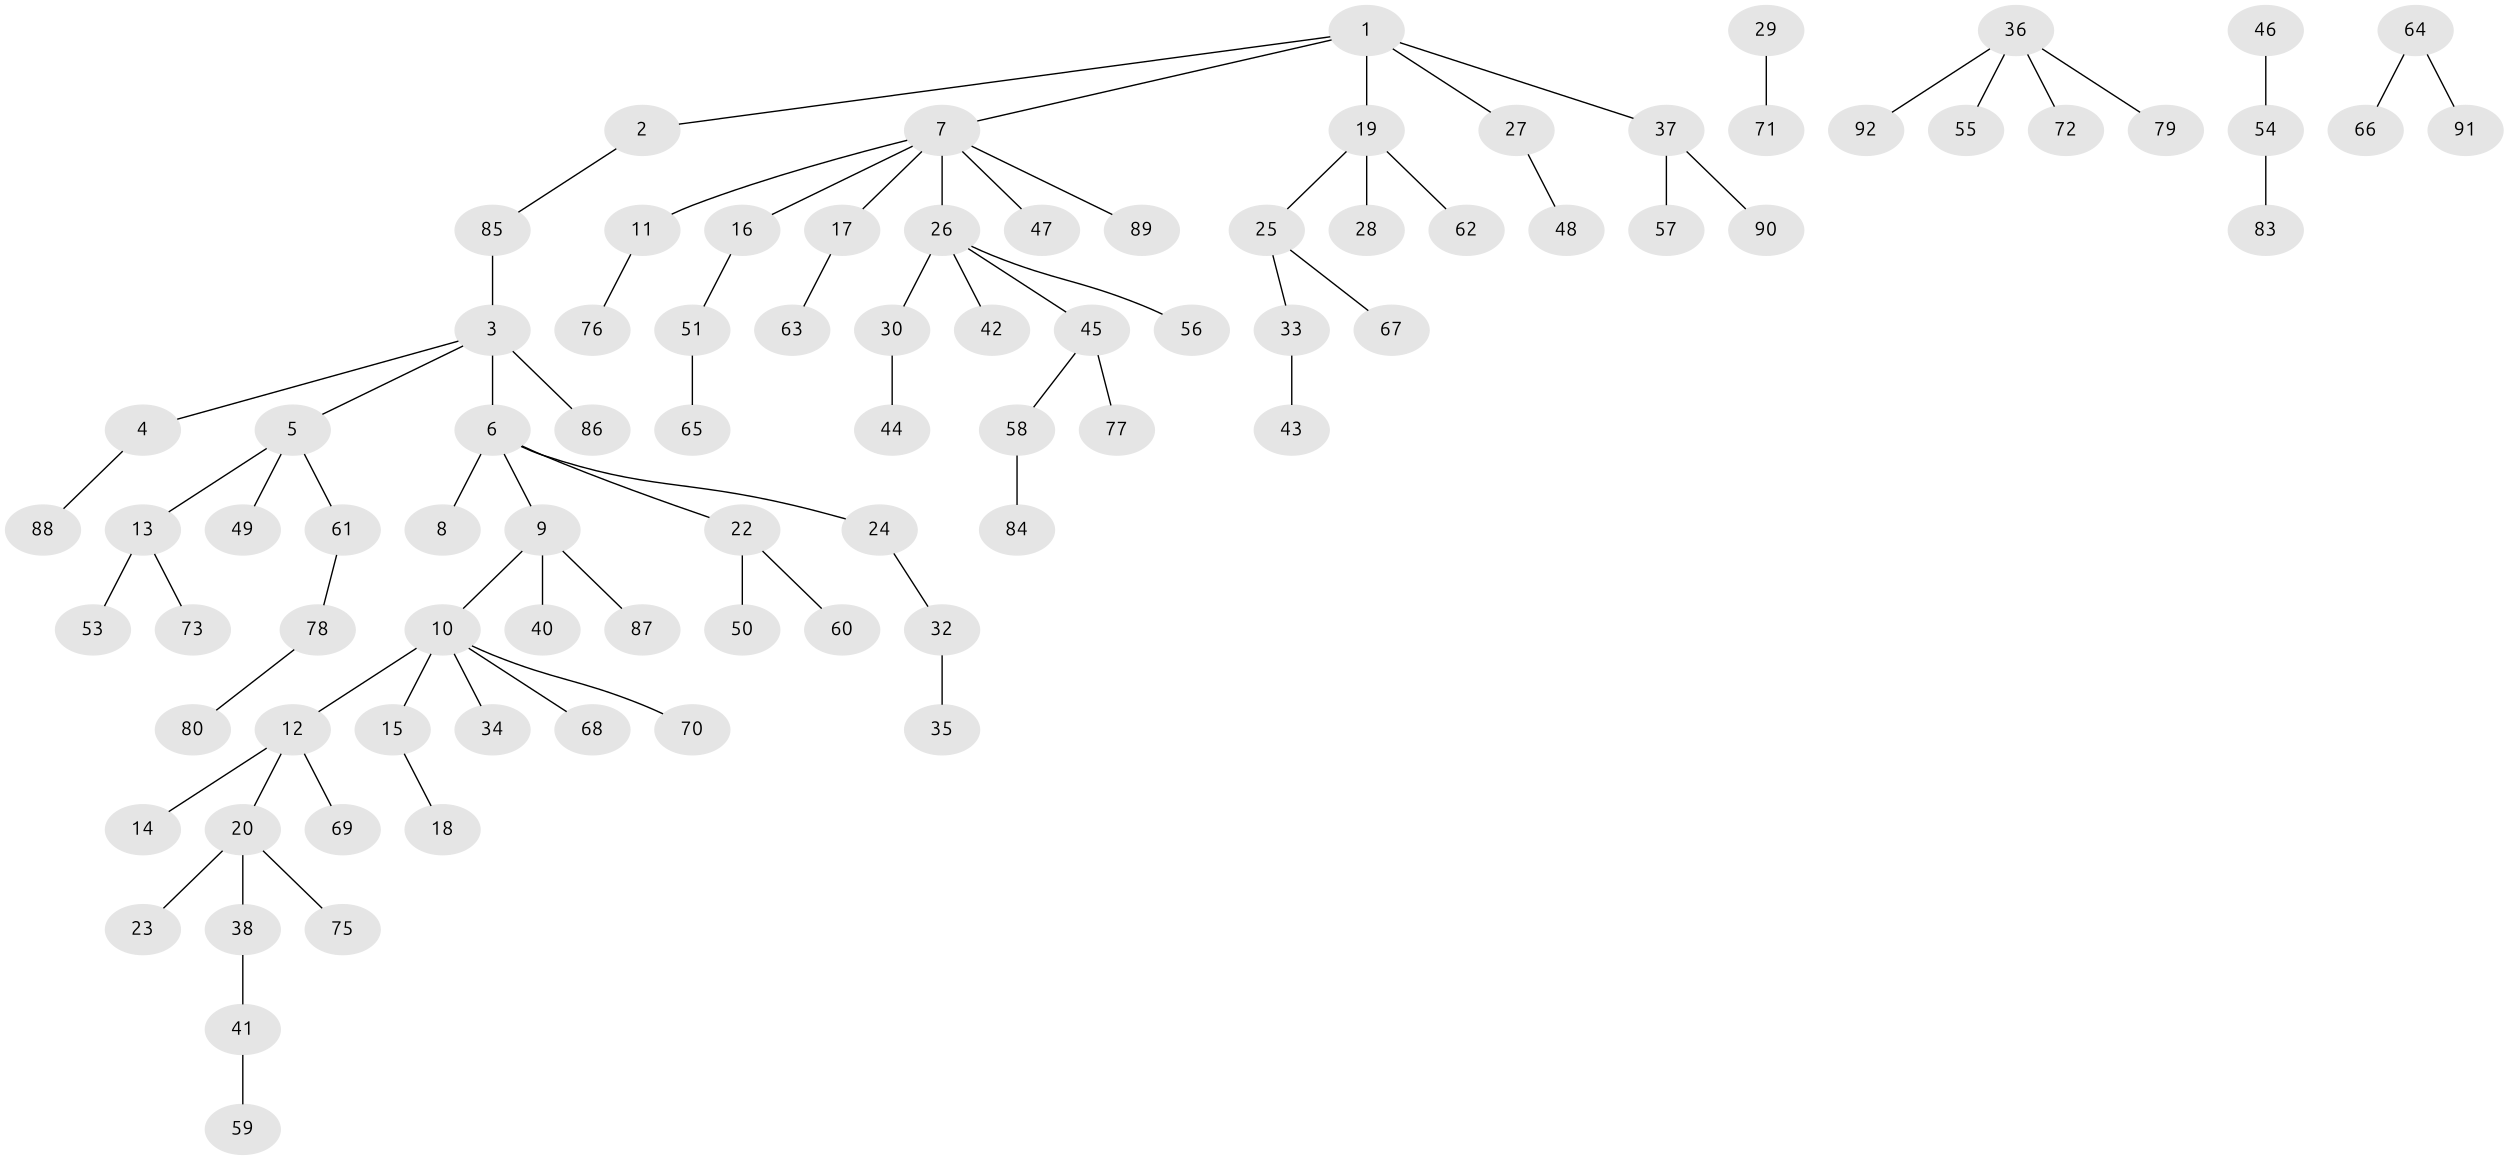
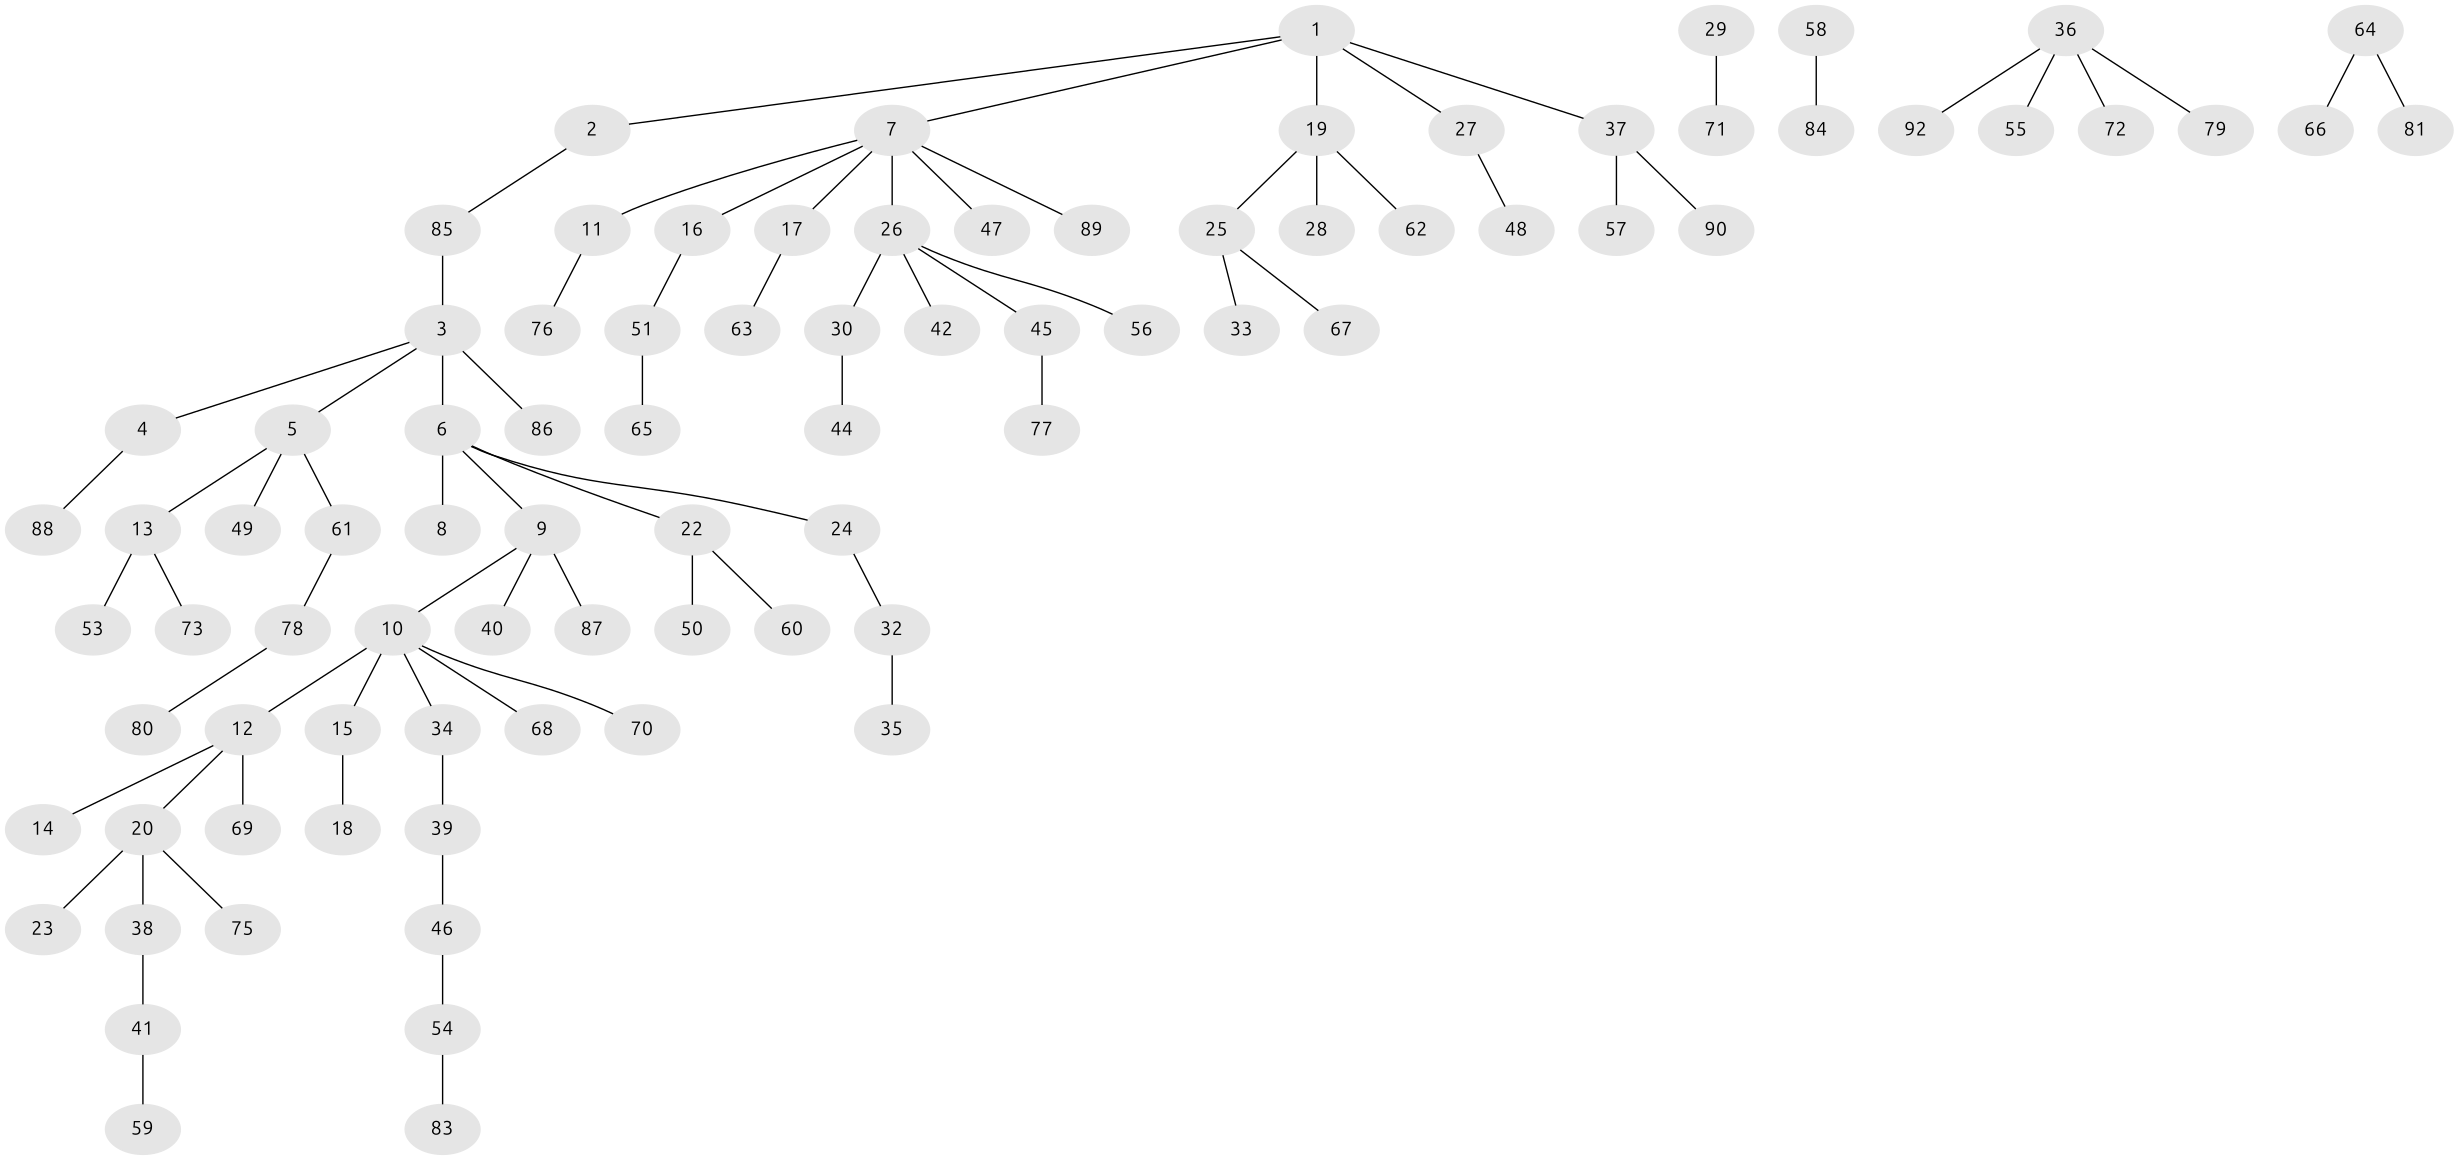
  graph {
    fontname=Ubuntu
    node [color=gray90 fontname=Ubuntu style=filled]
    edge [fontname=Ubuntu]
    1
    2
    7
    19
    27
    37
    85
    11
    16
    17
    26
    47
    89
    25
    28
    62
    48
    57
    90
    3
    4
    5
    6
    86
    88
    13
    49
    61
    8
    9
    22
    24
    53
    73
    78
    10
    40
    87
    50
    60
    32
    76
    51
    63
    30
    42
    45
    56
    12
    15
    34
    68
    70
    14
    20
    69
    18
+   39
    23
    38
    75
    29
    71
    65
    33
    67
    41
    35
-   43
    44
    58
    77
    n73 [label=92]
    36
    55
    72
    79
    46
    59
    54
    84
    83
    64
    66
-   81 [label=91]
+   81
    80
    1 -- 2
    1 -- 7
    1 -- 19
    1 -- 27
    1 -- 37
    2 -- 85
    7 -- 11
    7 -- 16
    7 -- 17
    7 -- 26
    7 -- 47
    7 -- 89
    19 -- 25
    19 -- 28
    19 -- 62
    27 -- 48
    37 -- 57
    37 -- 90
    85 -- 3
    11 -- 76
    16 -- 51
    17 -- 63
    26 -- 30
    26 -- 42
    26 -- 45
    26 -- 56
    25 -- 33
    25 -- 67
    3 -- 4
    3 -- 5
    3 -- 6
    3 -- 86
    4 -- 88
    5 -- 13
    5 -- 49
    5 -- 61
    6 -- 8
    6 -- 9
    6 -- 22
    6 -- 24
    13 -- 53
    13 -- 73
    61 -- 78
    9 -- 10
    9 -- 40
    9 -- 87
    22 -- 50
    22 -- 60
    24 -- 32
    78 -- 80
    10 -- 12
    10 -- 15
    10 -- 34
    10 -- 68
    10 -- 70
    32 -- 35
    51 -- 65
    30 -- 44
-   45 -- 58
    45 -- 77
    12 -- 14
    12 -- 20
    12 -- 69
    15 -- 18
+   34 -- 39
    20 -- 23
    20 -- 38
    20 -- 75
+   39 -- 46
    38 -- 41
    29 -- 71
-   33 -- 43
    41 -- 59
    58 -- 84
    36 -- n73
    36 -- 55
    36 -- 72
    36 -- 79
    46 -- 54
    54 -- 83
    64 -- 66
    64 -- 81
  }
